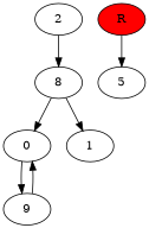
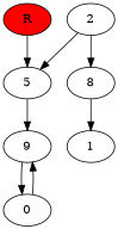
  digraph {
    2
    5
    8
    n4 [label=9]
    n5 [label=0]
    1
    R [fillcolor="#ff0000" style=filled]
+   2 -> 5
    2 -> 8
-   8 -> n5
+   5 -> n4
    8 -> 1
    n4 -> n5
    n5 -> n4
    R -> 5
  }
